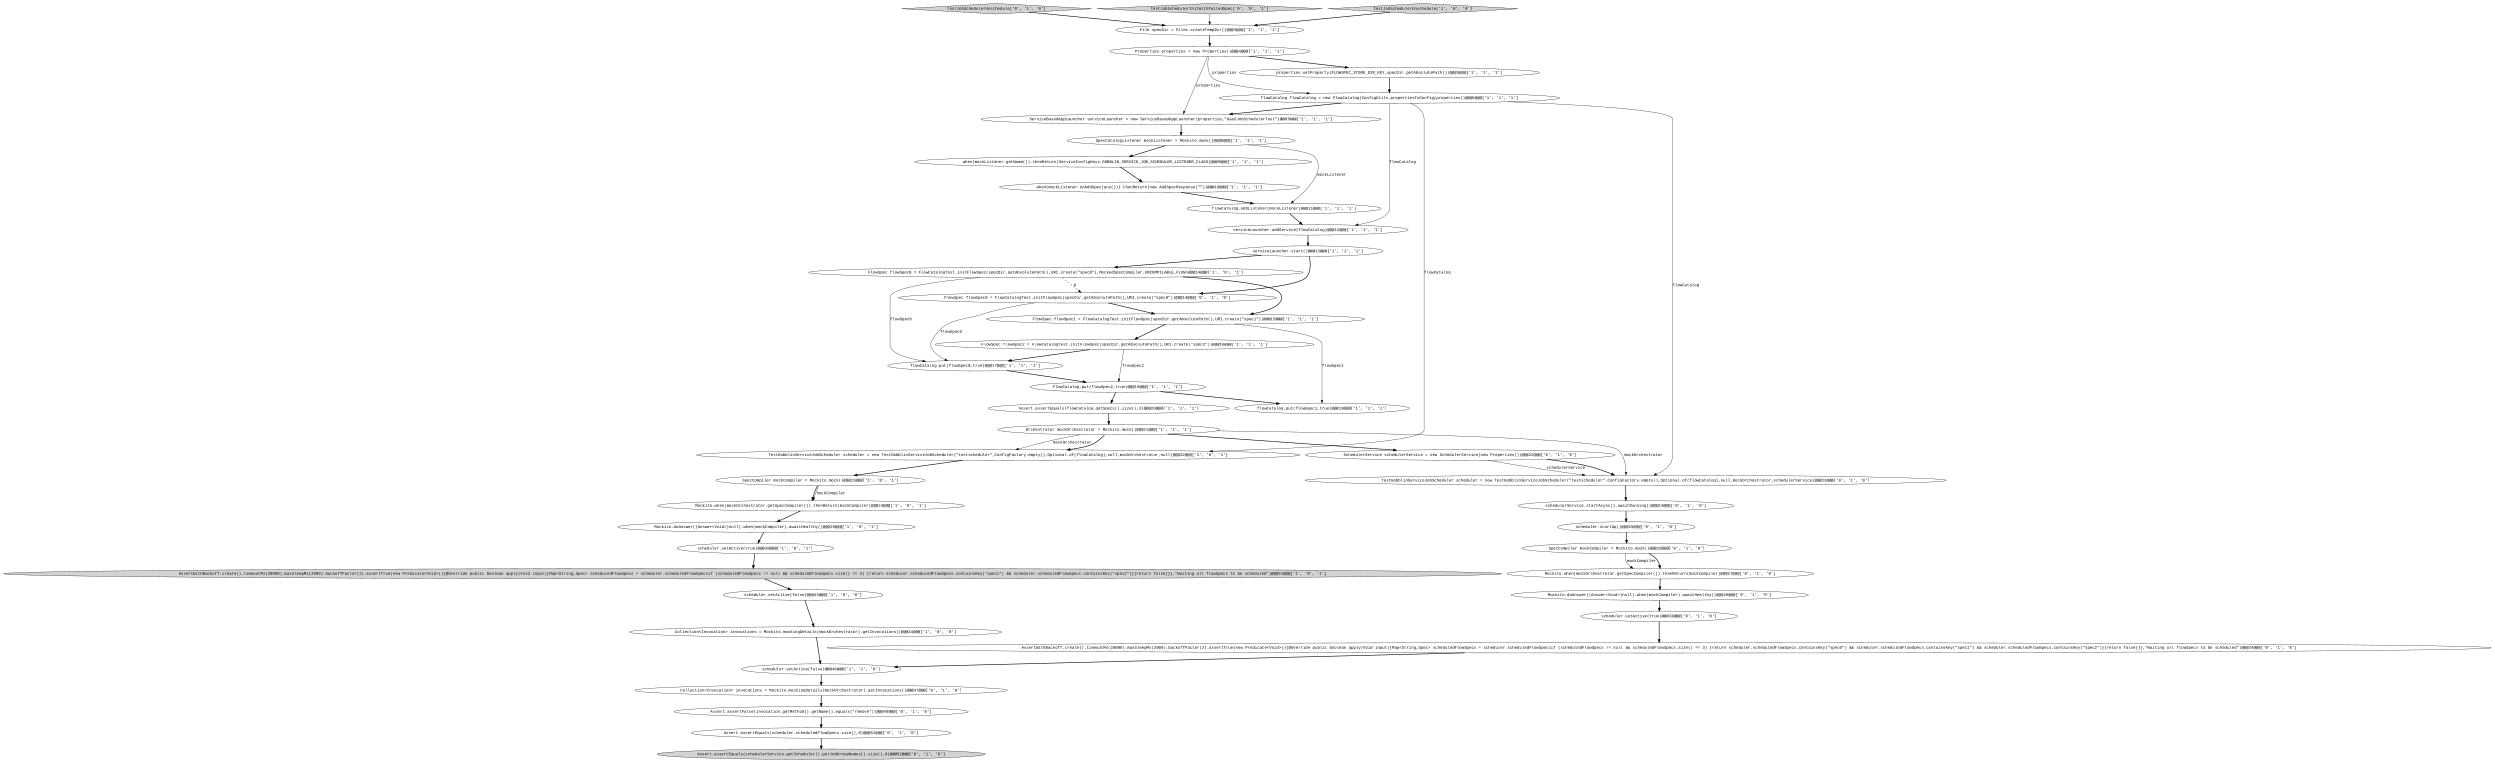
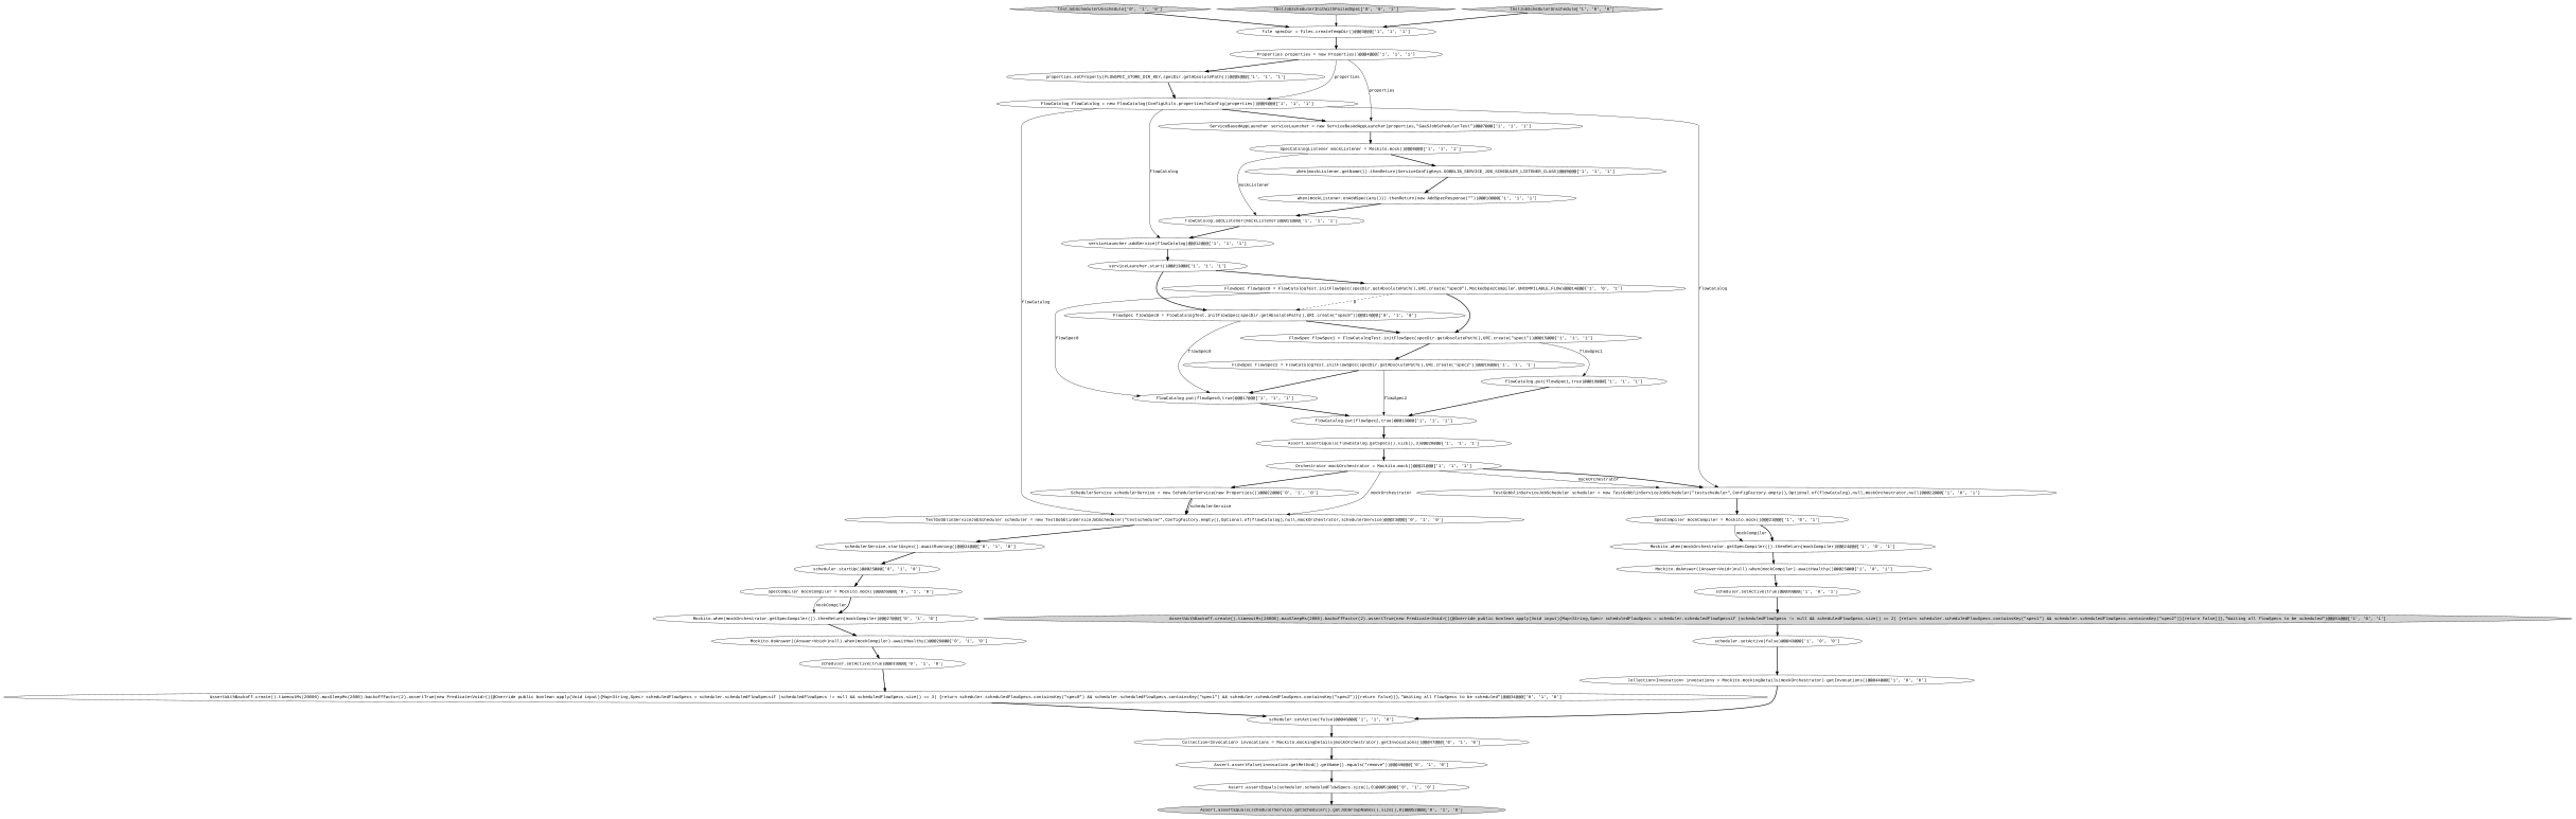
  digraph {
    fontname="Liberation Mono"
    node [fillcolor=white fontname="Liberation Mono" shape=ellipse style=filled]
    edge [fontname="Liberation Mono" style=bold]
    n1 [label="when(mockListener.onAddSpec(any())).thenReturn(new AddSpecResponse(\"\"))@@@10@@@['1', '1', '1']"]
    n2 [label="flowCatalog.addListener(mockListener)@@@11@@@['1', '1', '1']"]
    n3 [label="serviceLauncher.addService(flowCatalog)@@@12@@@['1', '1', '1']"]
    n4 [label="Mockito.doAnswer((Answer<Void>)null).when(mockCompiler).awaitHealthy()@@@25@@@['1', '0', '1']"]
    n5 [label="scheduler.setActive(true)@@@30@@@['1', '0', '1']"]
    n6 [fillcolor=lightgray label="AssertWithBackoff.create().timeoutMs(20000).maxSleepMs(2000).backoffFactor(2).assertTrue(new Predicate<Void>(){@Override public boolean apply(Void input){Map<String,Spec> scheduledFlowSpecs = scheduler.scheduledFlowSpecsif (scheduledFlowSpecs != null && scheduledFlowSpecs.size() == 2) {return scheduler.scheduledFlowSpecs.containsKey(\"spec1\") && scheduler.scheduledFlowSpecs.containsKey(\"spec2\")}{return false}}},\"Waiting all flowSpecs to be scheduled\")@@@31@@@['1', '0', '1']"]
    n7 [label="flowCatalog.put(flowSpec0,true)@@@17@@@['1', '1', '1']"]
    n8 [label="flowCatalog.put(flowSpec2,true)@@@19@@@['1', '1', '1']"]
    n9 [label="flowCatalog.put(flowSpec1,true)@@@18@@@['1', '1', '1']"]
    n10 [label="FlowSpec flowSpec2 = FlowCatalogTest.initFlowSpec(specDir.getAbsolutePath(),URI.create(\"spec2\"))@@@16@@@['1', '1', '1']"]
    n11 [label="Assert.assertEquals(flowCatalog.getSpecs().size(),3)@@@20@@@['1', '1', '1']"]
    n12 [label="ServiceBasedAppLauncher serviceLauncher = new ServiceBasedAppLauncher(properties,\"GaaSJobSchedulerTest\")@@@7@@@['1', '1', '1']"]
    n13 [label="SpecCatalogListener mockListener = Mockito.mock()@@@8@@@['1', '1', '1']"]
    n14 [label="when(mockListener.getName()).thenReturn(ServiceConfigKeys.GOBBLIN_SERVICE_JOB_SCHEDULER_LISTENER_CLASS)@@@9@@@['1', '1', '1']"]
    n15 [label="Assert.assertFalse(invocation.getMethod().getName().equals(\"remove\"))@@@49@@@['0', '1', '0']"]
    n16 [label="Assert.assertEquals(scheduler.scheduledFlowSpecs.size(),0)@@@51@@@['0', '1', '0']"]
    n17 [fillcolor=lightgray label="Assert.assertEquals(schedulerService.getScheduler().getJobGroupNames().size(),0)@@@52@@@['0', '1', '0']"]
    n18 [label="Collection<Invocation> invocations = Mockito.mockingDetails(mockOrchestrator).getInvocations()@@@44@@@['1', '0', '0']"]
    n19 [label="scheduler.setActive(false)@@@46@@@['1', '1', '0']"]
    n20 [label="Collection<Invocation> invocations = Mockito.mockingDetails(mockOrchestrator).getInvocations()@@@47@@@['0', '1', '0']"]
    n21 [label="SchedulerService schedulerService = new SchedulerService(new Properties())@@@22@@@['0', '1', '0']"]
    n22 [label="TestGobblinServiceJobScheduler scheduler = new TestGobblinServiceJobScheduler(\"testscheduler\",ConfigFactory.empty(),Optional.of(flowCatalog),null,mockOrchestrator,schedulerService)@@@23@@@['0', '1', '0']"]
    n23 [label="schedulerService.startAsync().awaitRunning()@@@24@@@['0', '1', '0']"]
    n24 [label="serviceLauncher.start()@@@13@@@['1', '1', '1']"]
    n25 [label="AssertWithBackoff.create().timeoutMs(20000).maxSleepMs(2000).backoffFactor(2).assertTrue(new Predicate<Void>(){@Override public boolean apply(Void input){Map<String,Spec> scheduledFlowSpecs = scheduler.scheduledFlowSpecsif (scheduledFlowSpecs != null && scheduledFlowSpecs.size() == 3) {return scheduler.scheduledFlowSpecs.containsKey(\"spec0\") && scheduler.scheduledFlowSpecs.containsKey(\"spec1\") && scheduler.scheduledFlowSpecs.containsKey(\"spec2\")}{return false}}},\"Waiting all flowSpecs to be scheduled\")@@@34@@@['0', '1', '0']"]
    n26 [label="Mockito.when(mockOrchestrator.getSpecCompiler()).thenReturn(mockCompiler)@@@27@@@['0', '1', '0']"]
    n27 [label="Mockito.doAnswer((Answer<Void>)null).when(mockCompiler).awaitHealthy()@@@28@@@['0', '1', '0']"]
    n28 [label="scheduler.setActive(true)@@@33@@@['0', '1', '0']"]
    n29 [label="FlowSpec flowSpec0 = FlowCatalogTest.initFlowSpec(specDir.getAbsolutePath(),URI.create(\"spec0\"))@@@14@@@['0', '1', '0']"]
    n30 [label="FlowSpec flowSpec1 = FlowCatalogTest.initFlowSpec(specDir.getAbsolutePath(),URI.create(\"spec1\"))@@@15@@@['1', '1', '1']"]
    n31 [label="scheduler.startUp()@@@25@@@['0', '1', '0']"]
    n32 [label="Orchestrator mockOrchestrator = Mockito.mock()@@@21@@@['1', '1', '1']"]
    n33 [label="TestGobblinServiceJobScheduler scheduler = new TestGobblinServiceJobScheduler(\"testscheduler\",ConfigFactory.empty(),Optional.of(flowCatalog),null,mockOrchestrator,null)@@@22@@@['1', '0', '1']"]
    n34 [fillcolor=lightgray label="testJobSchedulerUnschedule['0', '1', '0']" shape=diamond]
    n35 [label="File specDir = Files.createTempDir()@@@3@@@['1', '1', '1']"]
    n36 [label="Properties properties = new Properties()@@@4@@@['1', '1', '1']"]
    n37 [label="FlowCatalog flowCatalog = new FlowCatalog(ConfigUtils.propertiesToConfig(properties))@@@6@@@['1', '1', '1']"]
    n38 [label="properties.setProperty(FLOWSPEC_STORE_DIR_KEY,specDir.getAbsolutePath())@@@5@@@['1', '1', '1']"]
    n39 [label="SpecCompiler mockCompiler = Mockito.mock()@@@23@@@['1', '0', '1']"]
    n40 [label="SpecCompiler mockCompiler = Mockito.mock()@@@26@@@['0', '1', '0']"]
    n41 [label="FlowSpec flowSpec0 = FlowCatalogTest.initFlowSpec(specDir.getAbsolutePath(),URI.create(\"spec0\"),MockedSpecCompiler.UNCOMPILABLE_FLOW)@@@14@@@['1', '0', '1']"]
    n42 [label="Mockito.when(mockOrchestrator.getSpecCompiler()).thenReturn(mockCompiler)@@@24@@@['1', '0', '1']"]
    n43 [label="scheduler.setActive(false)@@@43@@@['1', '0', '0']"]
    n44 [fillcolor=lightgray label="testJobSchedulerInitWithFailedSpec['0', '0', '1']" shape=diamond]
    n45 [fillcolor=lightgray label="testJobSchedulerUnschedule['1', '0', '0']" shape=diamond]
    n1 -> n2
    n2 -> n3
    n3 -> n24
    n4 -> n5
    n5 -> n6
    n6 -> n43
    n7 -> n8
    n8 -> n11
-   n8 -> n9
+   n9 -> n8
    n10 -> n7
    n10 -> n8 [label=flowSpec2 style=solid]
    n11 -> n32
    n12 -> n13
    n13 -> n2 [label=mockListener style=solid]
    n13 -> n14
    n14 -> n1
    n15 -> n16
    n16 -> n17
    n18 -> n19
    n19 -> n20
    n20 -> n15
    n21 -> n22 [label=schedulerService style=solid]
    n21 -> n22
    n22 -> n23
    n23 -> n31
    n24 -> n29
    n24 -> n41
    n25 -> n19
    n26 -> n27
    n27 -> n28
    n28 -> n25
    n29 -> n7 [label=flowSpec0 style=solid]
    n29 -> n30
    n30 -> n9 [label=flowSpec1 style=solid]
    n30 -> n10
    n31 -> n40
    n32 -> n21
    n32 -> n22 [label=mockOrchestrator style=solid]
    n32 -> n33 [label=mockOrchestrator style=solid]
    n32 -> n33
    n33 -> n39
    n34 -> n35
    n35 -> n36
    n36 -> n12 [label=properties style=solid]
    n36 -> n37 [label=properties style=solid]
    n36 -> n38
    n37 -> n3 [label=flowCatalog style=solid]
    n37 -> n12
    n37 -> n22 [label=flowCatalog style=solid]
    n37 -> n33 [label=flowCatalog style=solid]
    n38 -> n37
    n39 -> n42
    n39 -> n42 [label=mockCompiler style=solid]
    n40 -> n26 [label=mockCompiler style=solid]
    n40 -> n26
    n41 -> n7 [label=flowSpec0 style=solid]
    n41 -> n29 [label=0 style=dashed]
    n41 -> n30
    n42 -> n4
    n43 -> n18
    n44 -> n35 [style=solid]
    n45 -> n35
  }
